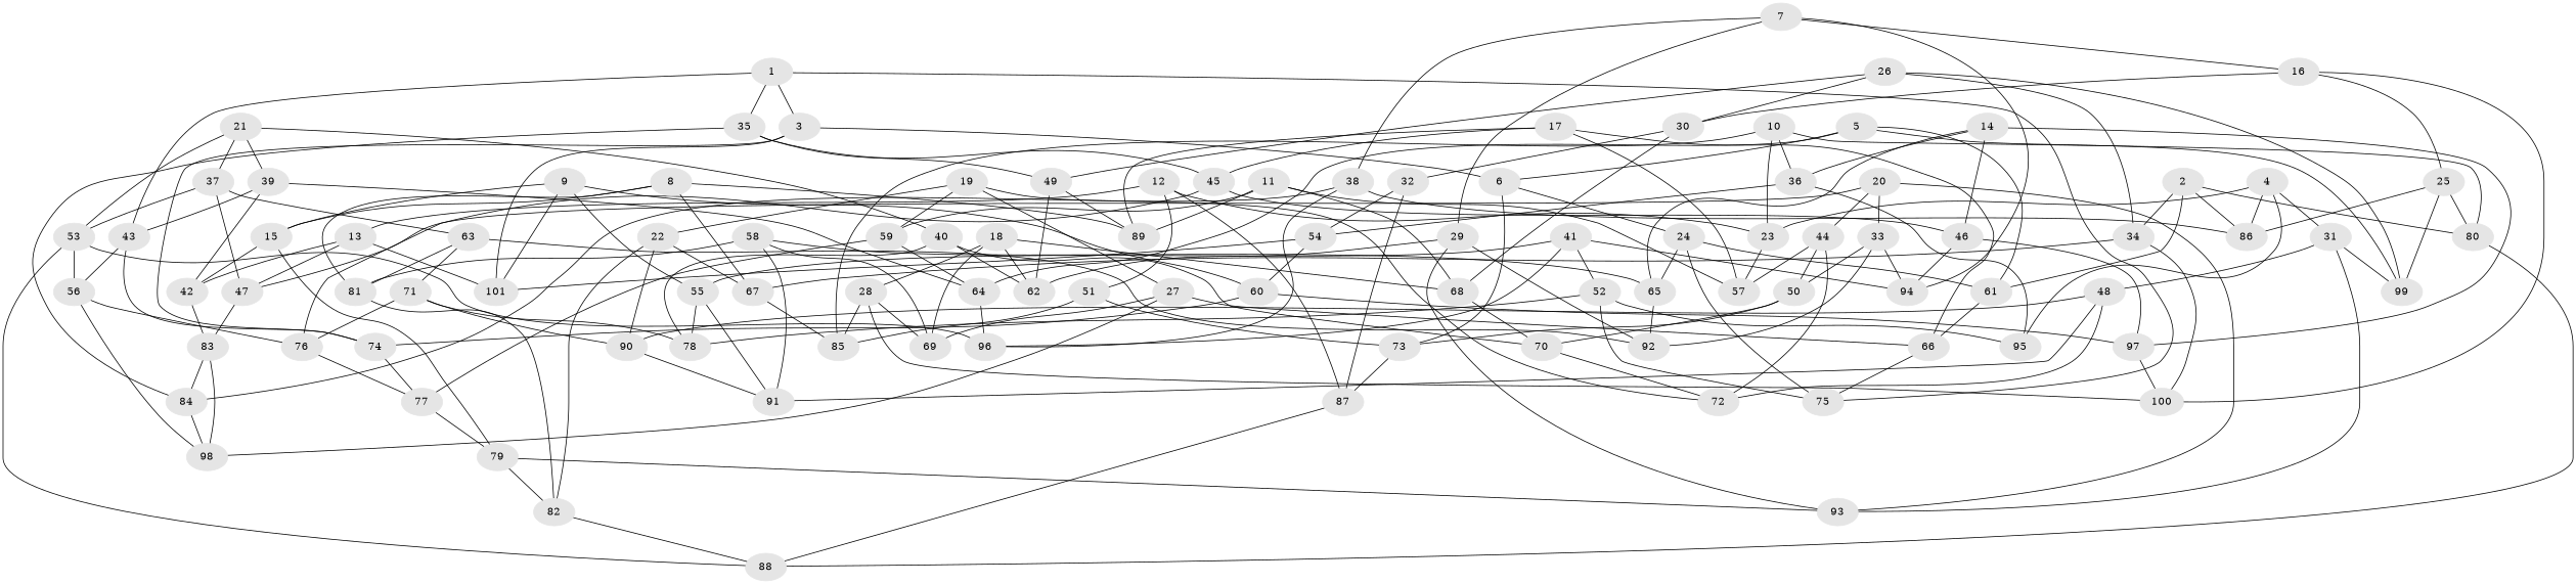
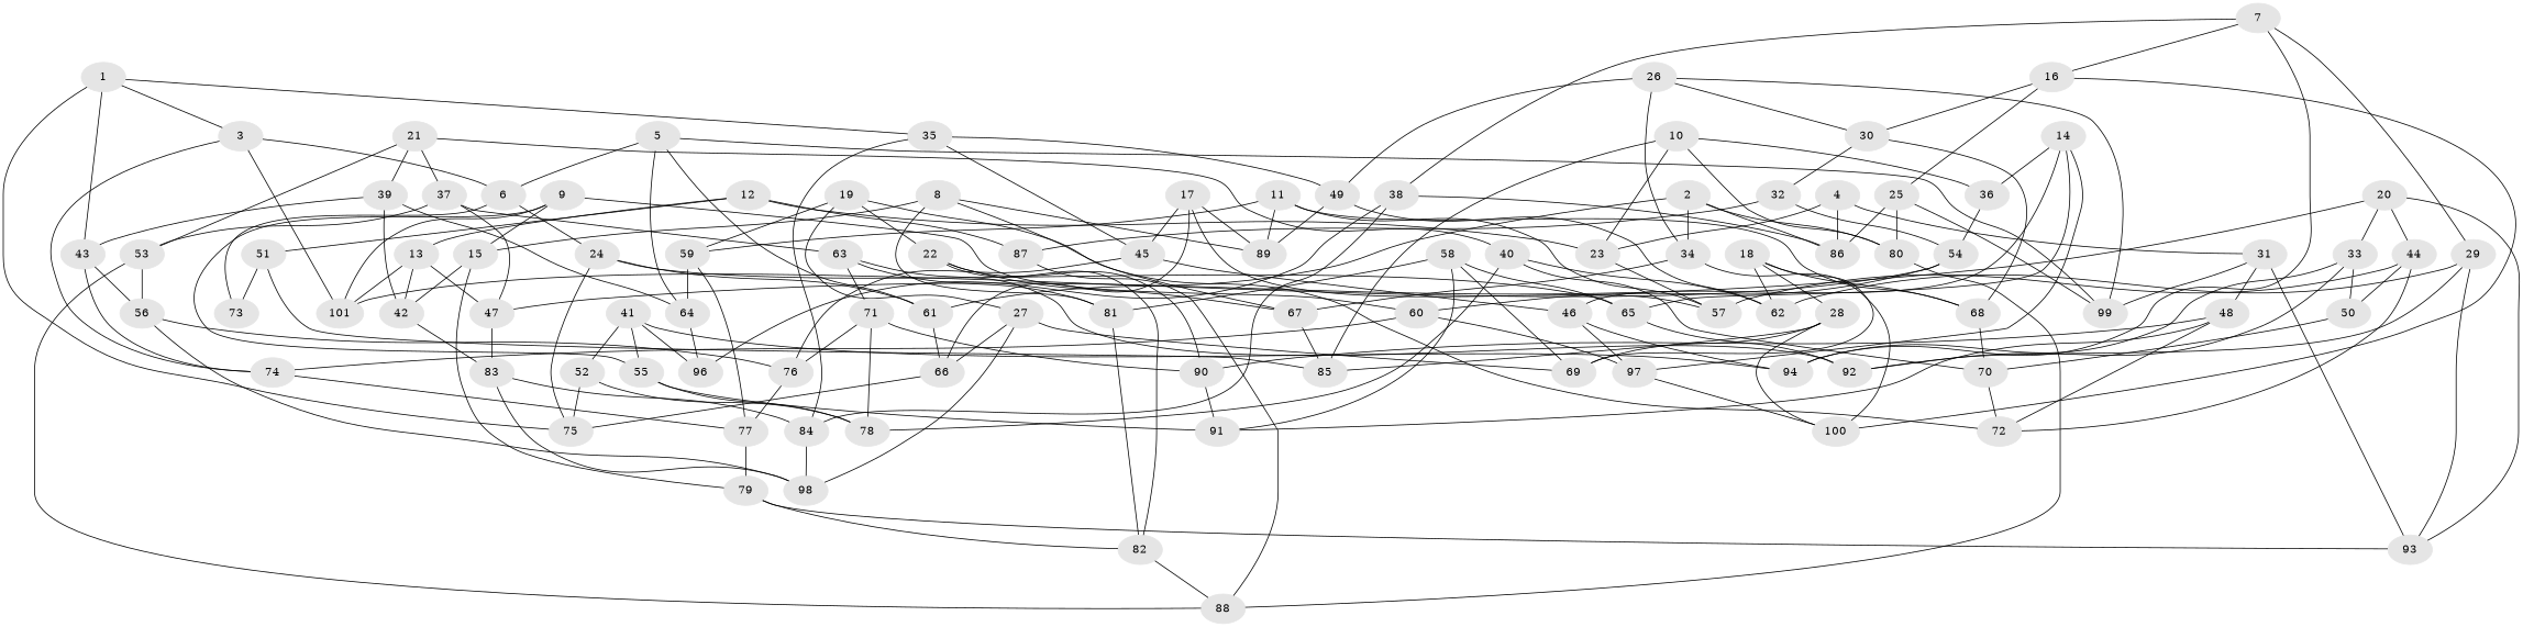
  graph {
    node [color=gray90 style=filled]
    1
    3
    35
    43
    75
    6
    74
    101
    45
    49
    84
    56
    2
    34
    61
    80
    86
    67
    100
    66
    88
    24
    73
    77
    4
    23
    31
-   95
    57
    99
    93
    48
    5
    64
    96
    65
    87
    7
    16
    29
    38
    94
    25
    30
    62
    92
    8
    15
    81
    89
    42
    79
    85
    82
    9
    55
    60
    78
    91
    97
    10
    36
    54
    11
    59
    68
    70
    12
    13
    51
    47
    83
    14
    46
    32
    17
    76
    18
    28
    69
    19
    22
    27
    72
    90
    98
    20
    33
    44
    50
    21
    37
    39
    40
    53
    63
    26
    71
    41
    52
    58
    1 -- 3
    1 -- 35
    1 -- 43
    1 -- 75
    3 -- 6
    3 -- 74
    3 -- 101
    35 -- 45
    35 -- 49
    35 -- 84
    43 -- 74
    43 -- 56
    6 -- 24
    6 -- 73
    74 -- 77
    45 -- 46
    45 -- 76
    49 -- 62
    49 -- 89
    84 -- 98
    56 -- 76
    56 -- 98
    2 -- 34
    2 -- 61
    2 -- 80
    2 -- 86
    34 -- 67
    34 -- 100
    61 -- 66
    80 -- 88
    67 -- 85
    66 -- 75
    24 -- 75
    24 -- 61
    24 -- 65
-   73 -- 87
    77 -- 79
    4 -- 86
    4 -- 23
    4 -- 31
-   4 -- 95
    23 -- 57
    31 -- 99
    31 -- 93
    31 -- 48
    48 -- 91
    48 -- 72
    48 -- 90
    5 -- 6
    5 -- 61
    5 -- 99
    5 -- 64
    64 -- 96
    65 -- 92
    87 -- 88
    7 -- 16
    7 -- 29
    7 -- 38
    7 -- 94
    16 -- 100
    16 -- 25
    16 -- 30
    29 -- 93
    29 -- 62
    29 -- 92
    38 -- 84
    38 -- 86
    38 -- 96
    25 -- 80
    25 -- 86
    25 -- 99
    30 -- 68
    30 -- 32
    8 -- 67
    8 -- 15
    8 -- 81
    8 -- 89
    15 -- 42
    15 -- 79
    81 -- 82
    42 -- 83
    79 -- 93
    79 -- 82
    82 -- 88
    9 -- 101
    9 -- 15
    9 -- 55
    9 -- 60
    55 -- 78
    55 -- 91
    60 -- 74
    60 -- 97
    97 -- 100
    10 -- 80
    10 -- 23
    10 -- 85
    10 -- 36
-   36 -- 95
    36 -- 54
    54 -- 101
    54 -- 60
    11 -- 57
    11 -- 89
    11 -- 59
    11 -- 68
    59 -- 77
    59 -- 64
    68 -- 70
    70 -- 72
    12 -- 23
    12 -- 87
    12 -- 13
    12 -- 51
    13 -- 101
    13 -- 42
    13 -- 47
    51 -- 73
    51 -- 85
    47 -- 83
    83 -- 84
    83 -- 98
    14 -- 65
    14 -- 97
    14 -- 36
    14 -- 46
    46 -- 94
    46 -- 97
    32 -- 87
    32 -- 54
    17 -- 45
    17 -- 66
    17 -- 57
    17 -- 89
    76 -- 77
    18 -- 62
    18 -- 68
    18 -- 28
    18 -- 69
    28 -- 100
    28 -- 85
    28 -- 69
    19 -- 59
    19 -- 22
    19 -- 27
    19 -- 72
    22 -- 67
    22 -- 82
    22 -- 90
    27 -- 66
    27 -- 69
    27 -- 98
    90 -- 91
    20 -- 93
    20 -- 47
    20 -- 33
    20 -- 44
    33 -- 94
    33 -- 92
    33 -- 50
    44 -- 57
    44 -- 72
    44 -- 50
-   50 -- 73
    50 -- 70
    21 -- 37
    21 -- 39
    21 -- 40
    21 -- 53
    37 -- 47
    37 -- 53
    37 -- 63
    39 -- 43
    39 -- 64
    39 -- 42
    40 -- 62
    40 -- 78
    40 -- 70
    53 -- 56
    53 -- 88
-   53 -- 96
    63 -- 92
    63 -- 81
    63 -- 71
    26 -- 49
    26 -- 34
    26 -- 99
    26 -- 30
    71 -- 78
    71 -- 76
    71 -- 90
    41 -- 96
    41 -- 94
    41 -- 55
    41 -- 52
    52 -- 75
-   52 -- 95
    52 -- 78
    58 -- 65
    58 -- 81
    58 -- 91
    58 -- 69
  }
